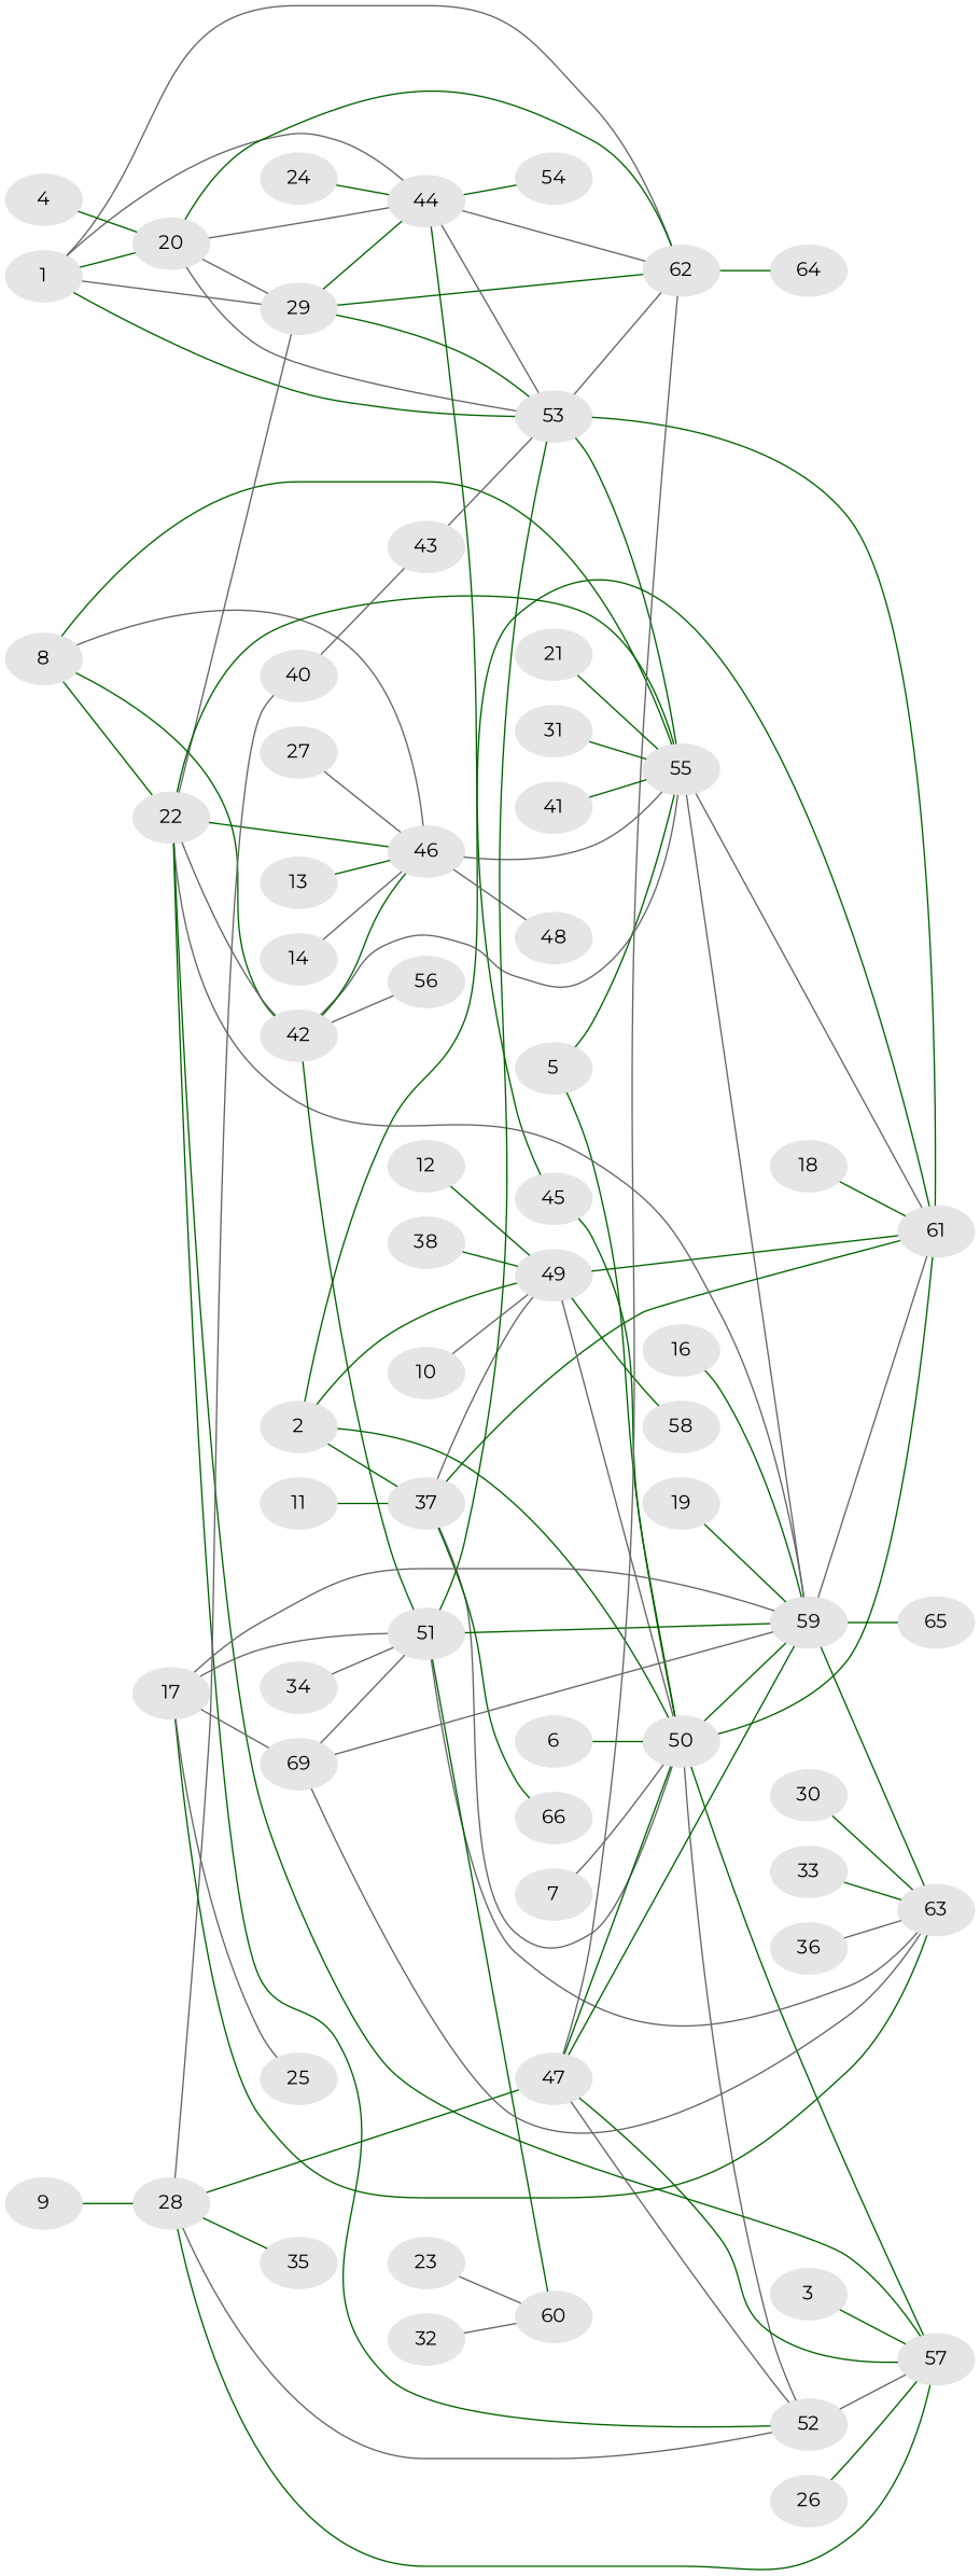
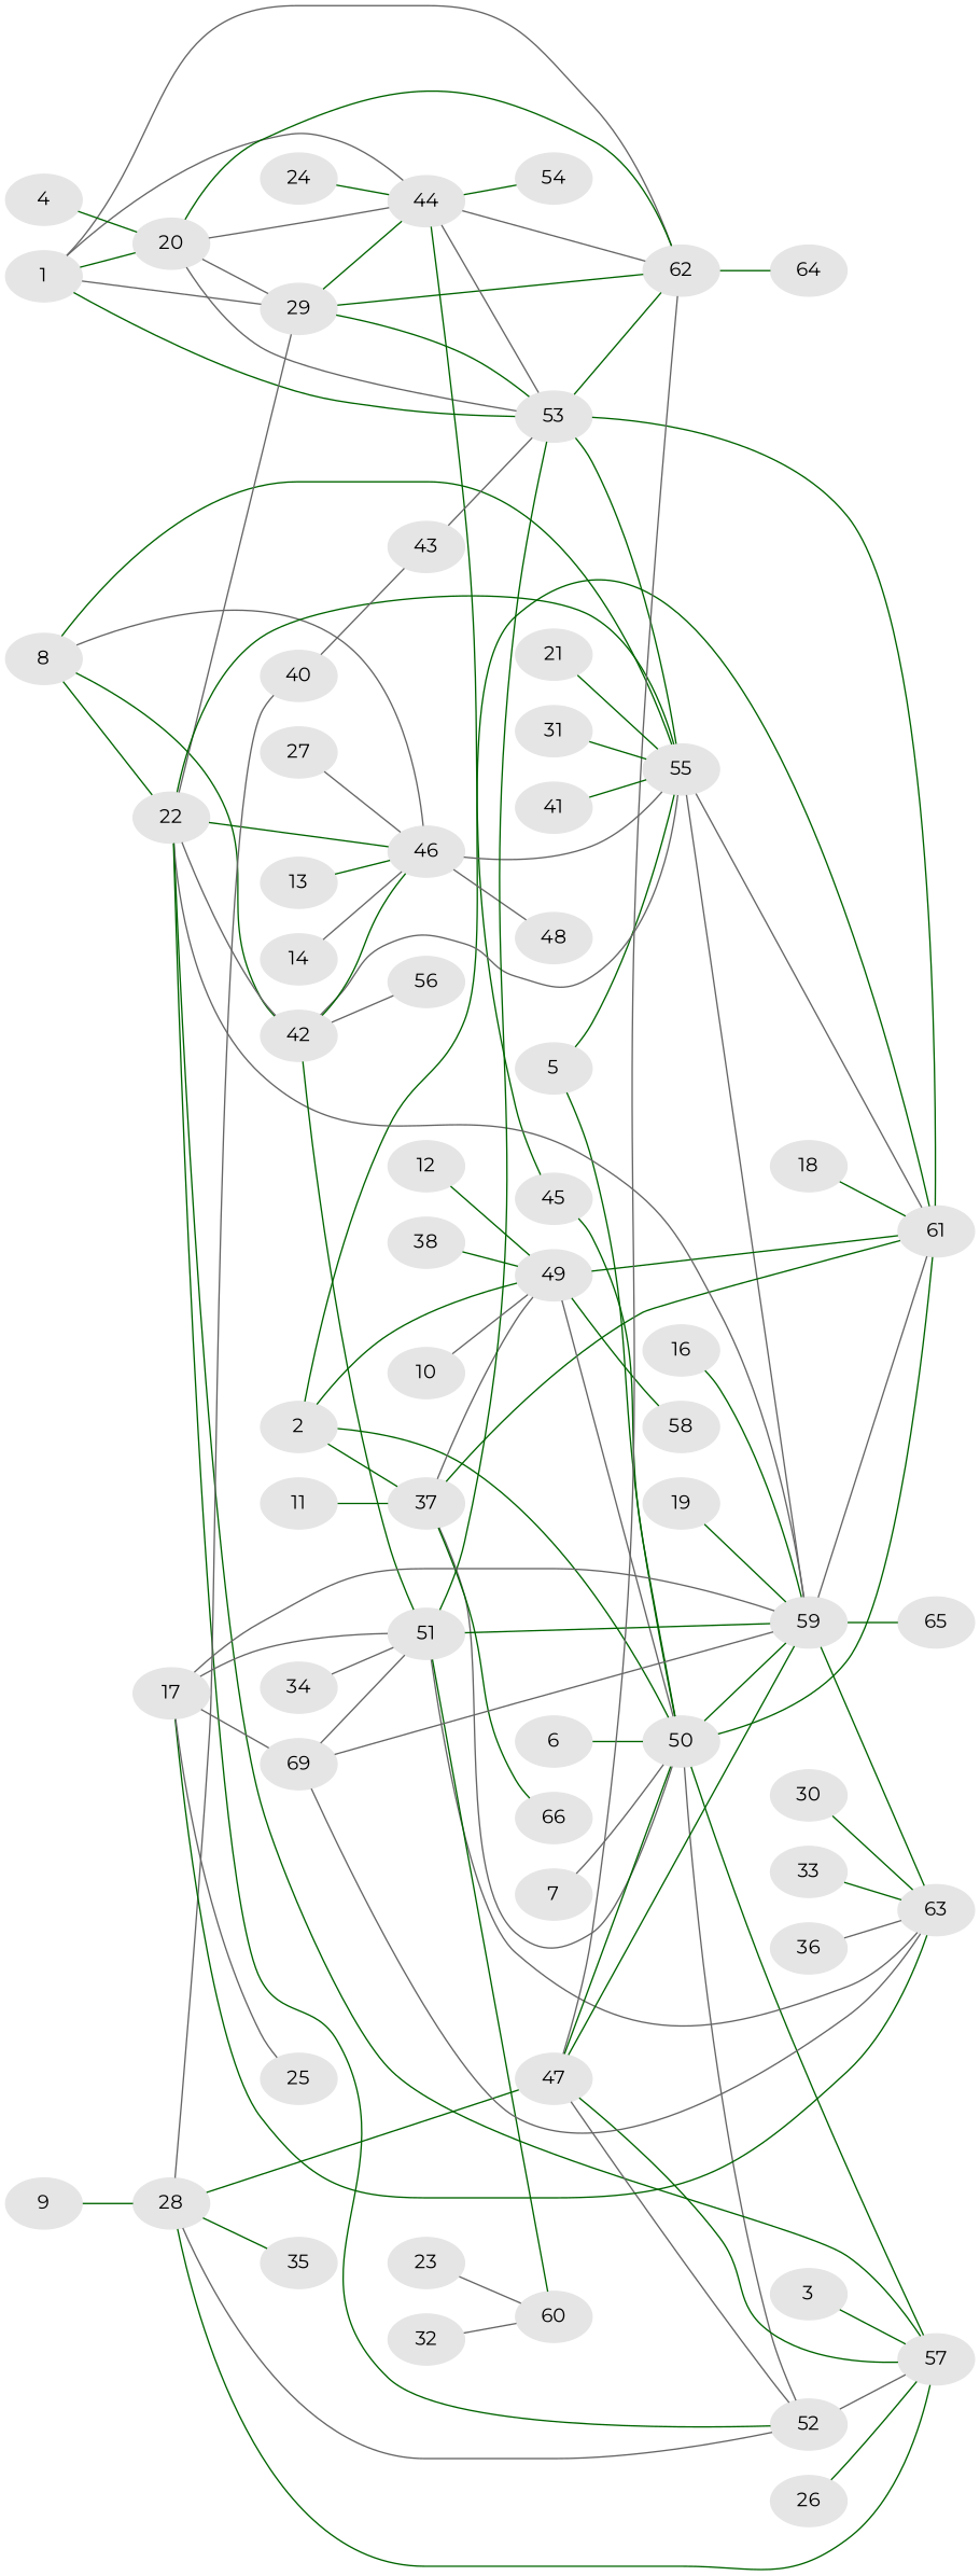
  graph {
    fontname=Montserrat
    rankdir=LR
    node [color=gray90 fontname=Montserrat style=filled]
    edge [color=darkgreen fontname=Montserrat weight=1.0]
    1
    20
    29
    44
    53
    62
    45
    54
    61
    55
    64
    2
    37
    49
    50
    66
    58
    57
    59
    52
    3
    4
    5
    6
    7
    8
    22
    42
    46
    51
    56
    48
    9
    28
    35
    40
    47
    10
    11
    12
    13
    14
    16
    63
    65
    17
    25
    n48 [label=69]
    60
    18
    19
    21
    23
    24
    26
    27
    43
    30
    31
    32
    33
    34
    36
    38
    41
    1 -- 20
    1 -- 29 [color=gray40]
    1 -- 44 [color=gray40]
    1 -- 53
    1 -- 62 [color=gray40]
    20 -- 29 [color=gray40]
    20 -- 44 [color=gray40]
    20 -- 53 [color=gray40]
    20 -- 62
    29 -- 44
    29 -- 53
    29 -- 62
    44 -- 53 [color=gray40]
    44 -- 62 [color=gray40]
    44 -- 45
    44 -- 54
-   53 -- 62 [color=gray40]
+   53 -- 62
    53 -- 61
    53 -- 55
    62 -- 64
    45 -- 50
    55 -- 61 [color=gray40]
    55 -- 59 [color=gray40]
    2 -- 61
    2 -- 37 [weight=2.0]
    2 -- 49
    2 -- 50
    37 -- 61 [weight=2.0]
    37 -- 49 [color=gray40 weight=2.0]
    37 -- 50 [color=gray40 weight=2.0]
    37 -- 66
    49 -- 61
    49 -- 50 [color=gray40]
    49 -- 58
    50 -- 61
    50 -- 57
    50 -- 59
    50 -- 52 [color=gray40]
    59 -- 61 [color=gray40]
    59 -- 63 [weight=2.0]
    59 -- 65
    52 -- 57 [color=gray40]
    3 -- 57
    4 -- 20
    5 -- 55
    5 -- 50
    6 -- 50
    7 -- 50 [color=gray40]
    8 -- 55 [weight=2.0]
    8 -- 22 [weight=2.0]
    8 -- 42 [weight=2.0]
    8 -- 46 [color=gray40 weight=2.0]
    22 -- 29 [color=gray40]
    22 -- 55
    22 -- 57
    22 -- 59 [color=gray40]
    22 -- 52
    22 -- 42 [color=gray40]
    22 -- 46
    42 -- 55 [color=gray40]
    42 -- 46
    42 -- 51
    42 -- 56 [color=gray40]
    46 -- 55 [color=gray40]
    46 -- 48 [color=gray40]
    51 -- 53
    51 -- 59 [weight=2.0]
    51 -- 63 [color=gray40]
    51 -- 60
    9 -- 28
    28 -- 57 [weight=2.0]
    28 -- 52 [color=gray40 weight=2.0]
    28 -- 35
    28 -- 40 [color=gray40]
    28 -- 47 [weight=4.0]
    40 -- 43 [color=gray40]
    47 -- 62 [color=gray40]
    47 -- 50
    47 -- 57 [weight=2.0]
    47 -- 59
    47 -- 52 [color=gray40 weight=2.0]
    10 -- 49 [color=gray40]
    11 -- 37
    12 -- 49
    13 -- 46
    14 -- 46 [color=gray40]
    16 -- 59
    17 -- 59 [color=gray40 weight=2.0]
    17 -- 51 [color=gray40]
    17 -- 63
    17 -- 25 [color=gray40]
    17 -- n48 [color=gray40]
    n48 -- 59 [color=gray40 weight=2.0]
    n48 -- 51 [color=gray40]
    n48 -- 63 [color=gray40]
    18 -- 61
    19 -- 59
    21 -- 55
    23 -- 60 [color=gray40]
    24 -- 44
    26 -- 57
    27 -- 46 [color=gray40]
    43 -- 53 [color=gray40 weight=2.0]
    30 -- 63
    31 -- 55
    32 -- 60 [color=gray40]
    33 -- 63
    34 -- 51 [color=gray40]
    36 -- 63 [color=gray40]
    38 -- 49
    41 -- 55
  }
